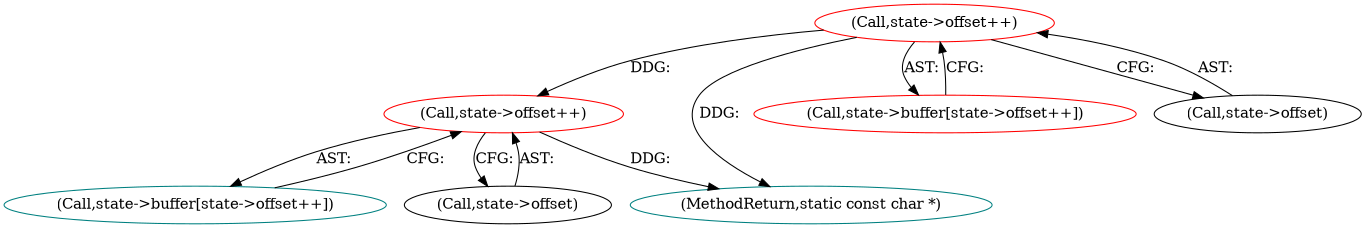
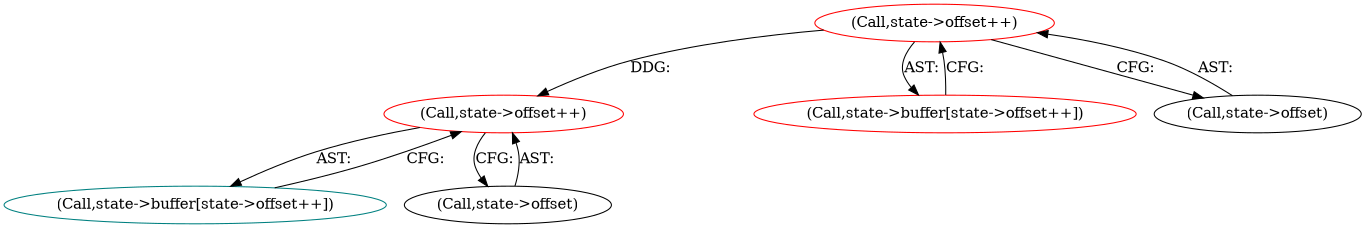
  digraph {
    node [color=red]
    n1 [label="(Call,state->offset++)"]
    n2 [label="(Call,state->buffer[state->offset++])" color=teal]
    n3 [label="(Call,state->offset)" color=black]
-   n4 [label="(MethodReturn,static const char *)" color=teal]
    n5 [label="(Call,state->offset++)"]
    n6 [label="(Call,state->buffer[state->offset++])"]
    n7 [label="(Call,state->offset)" color=black]
    n1 -> n2 [label="AST: "]
    n1 -> n3 [label="CFG: "]
-   n1 -> n4 [label="DDG: "]
    n2 -> n1 [label="CFG: "]
    n3 -> n1 [label="AST: "]
    n5 -> n1 [label="DDG: "]
-   n5 -> n4 [label="DDG: "]
    n5 -> n6 [label="AST: "]
    n5 -> n7 [label="CFG: "]
    n6 -> n5 [label="CFG: "]
    n7 -> n5 [label="AST: "]
  }
